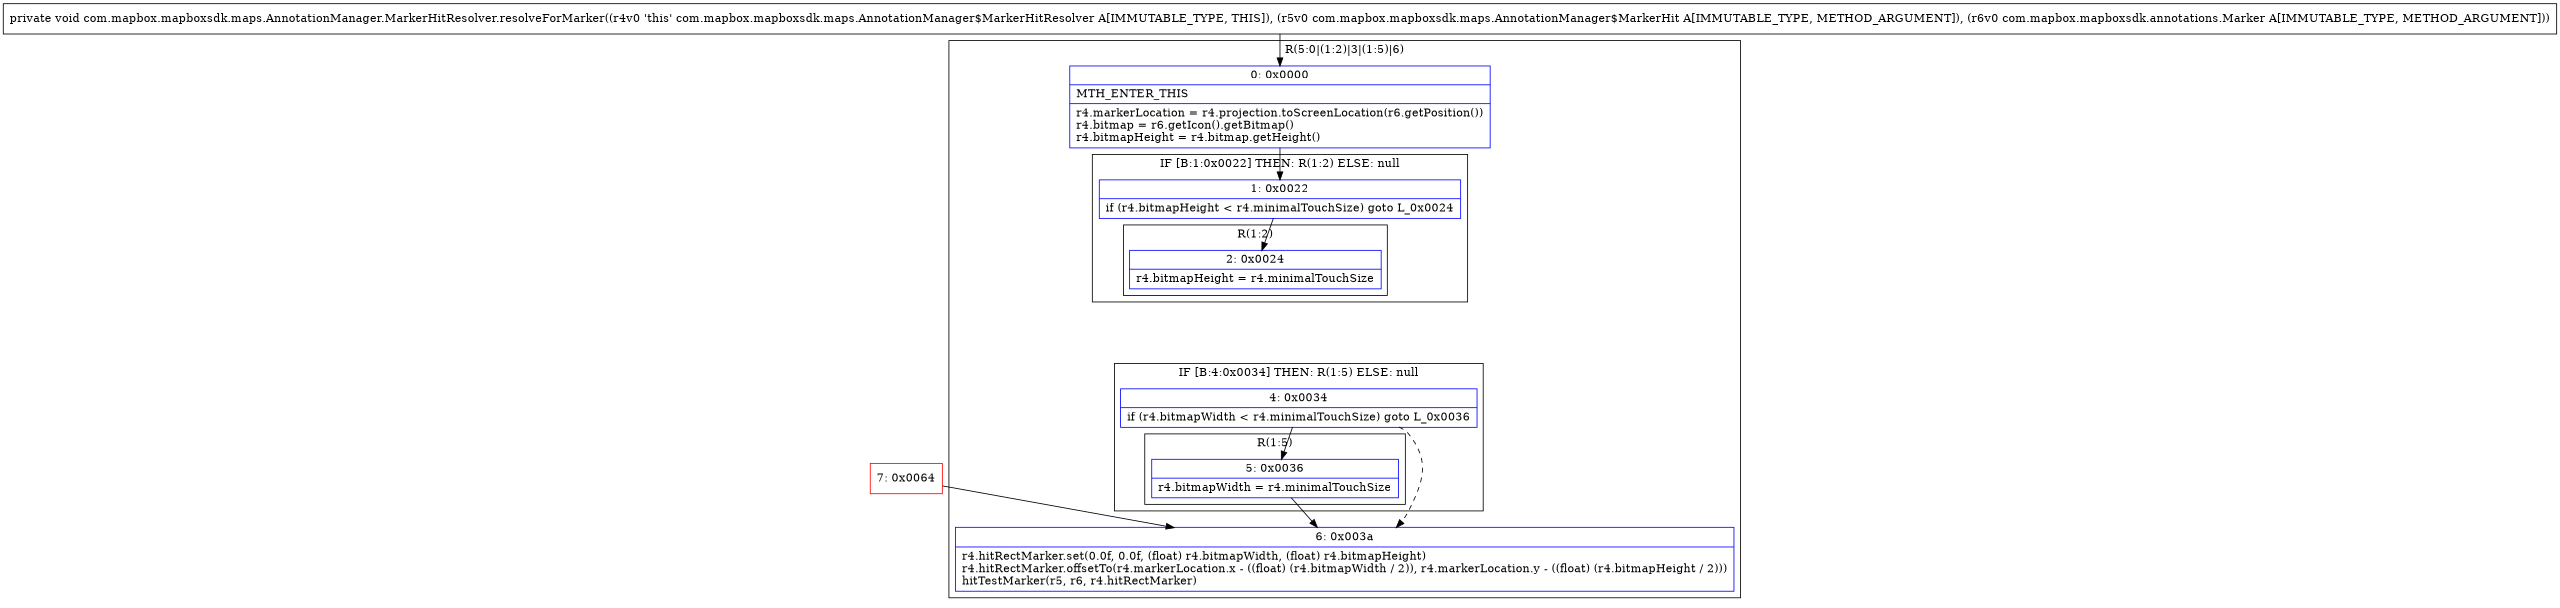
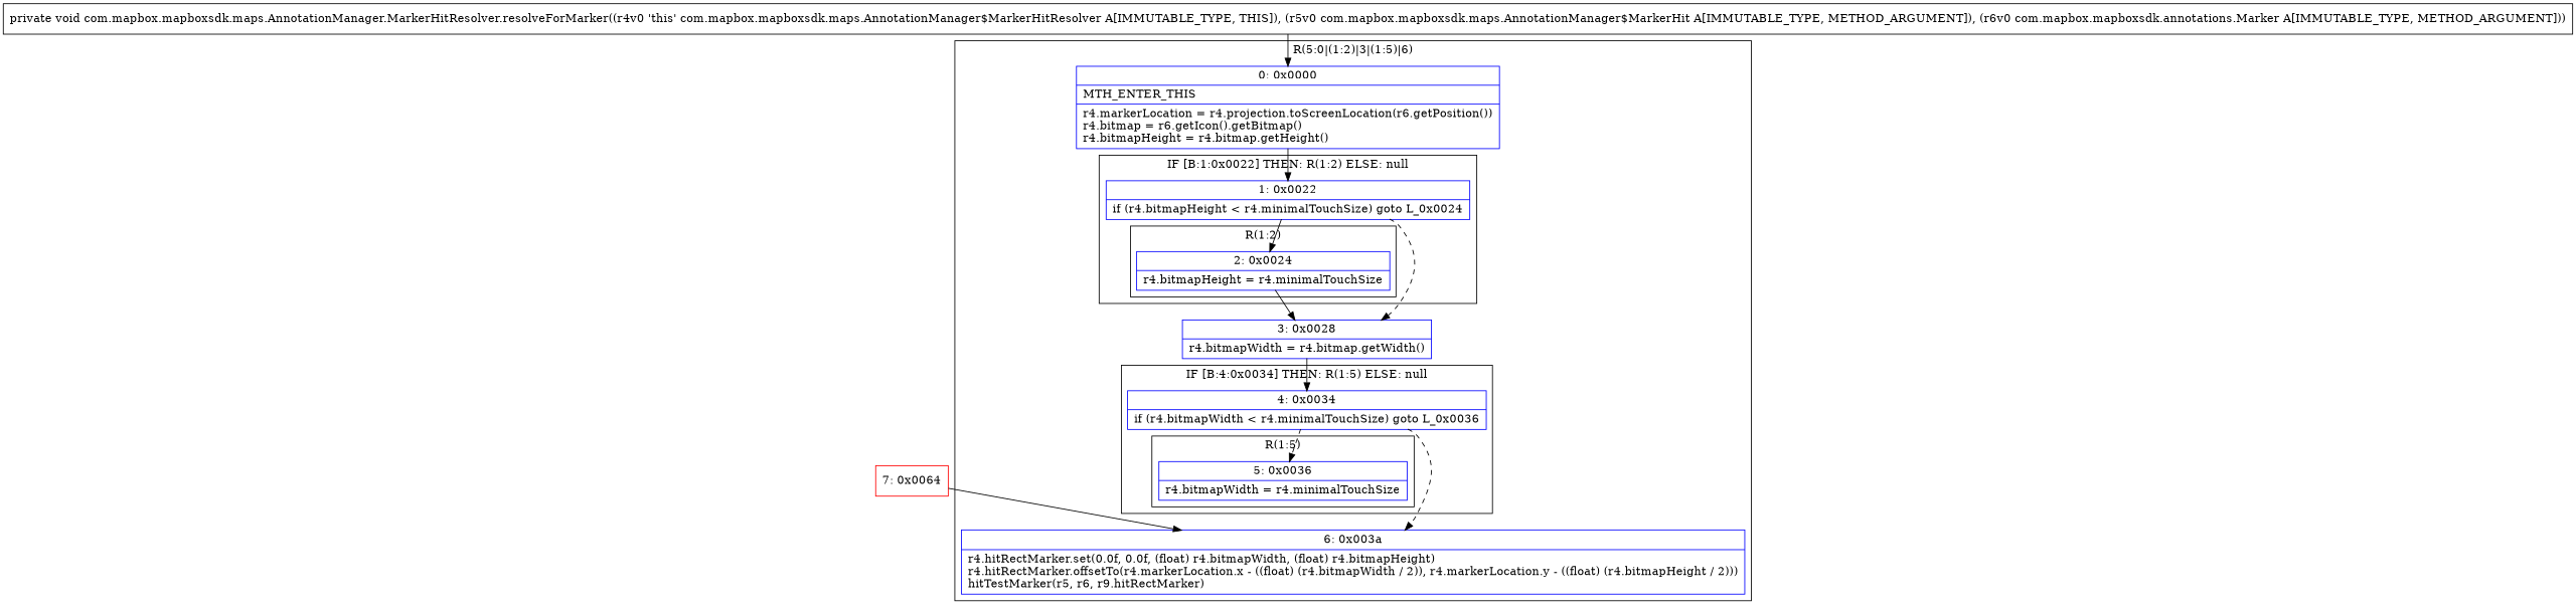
  digraph {
    node [color=blue shape=record]
    n1 [label="{2\:\ 0x0024|r4.bitmapHeight = r4.minimalTouchSize\l}"]
    n2 [label="{1\:\ 0x0022|if (r4.bitmapHeight \< r4.minimalTouchSize) goto L_0x0024\l}"]
    n3 [label="{5\:\ 0x0036|r4.bitmapWidth = r4.minimalTouchSize\l}"]
    n4 [label="{4\:\ 0x0034|if (r4.bitmapWidth \< r4.minimalTouchSize) goto L_0x0036\l}"]
    n5 [label="{0\:\ 0x0000|MTH_ENTER_THIS\l|r4.markerLocation = r4.projection.toScreenLocation(r6.getPosition())\lr4.bitmap = r6.getIcon().getBitmap()\lr4.bitmapHeight = r4.bitmap.getHeight()\l}"]
-   n7 [label="{6\:\ 0x003a|r4.hitRectMarker.set(0.0f, 0.0f, (float) r4.bitmapWidth, (float) r4.bitmapHeight)\lr4.hitRectMarker.offsetTo(r4.markerLocation.x \- ((float) (r4.bitmapWidth \/ 2)), r4.markerLocation.y \- ((float) (r4.bitmapHeight \/ 2)))\lhitTestMarker(r5, r6, r4.hitRectMarker)\l}"]
+   n6 [label="{3\:\ 0x0028|r4.bitmapWidth = r4.bitmap.getWidth()\l}"]
+   n7 [label="{6\:\ 0x003a|r4.hitRectMarker.set(0.0f, 0.0f, (float) r4.bitmapWidth, (float) r4.bitmapHeight)\lr4.hitRectMarker.offsetTo(r4.markerLocation.x \- ((float) (r4.bitmapWidth \/ 2)), r4.markerLocation.y \- ((float) (r4.bitmapHeight \/ 2)))\lhitTestMarker(r5, r6, r9.hitRectMarker)\l}"]
    n8 [color=red label="{7\:\ 0x0064}"]
    n9 [label="{private void com.mapbox.mapboxsdk.maps.AnnotationManager.MarkerHitResolver.resolveForMarker((r4v0 'this' com.mapbox.mapboxsdk.maps.AnnotationManager$MarkerHitResolver A[IMMUTABLE_TYPE, THIS]), (r5v0 com.mapbox.mapboxsdk.maps.AnnotationManager$MarkerHit A[IMMUTABLE_TYPE, METHOD_ARGUMENT]), (r6v0 com.mapbox.mapboxsdk.annotations.Marker A[IMMUTABLE_TYPE, METHOD_ARGUMENT])) }" color=""]
    subgraph cluster_1 {
      label="R(5:0|(1:2)|3|(1:5)|6)"
      n5
+     n6
      n7
      subgraph cluster_2 {
        label="IF [B:1:0x0022] THEN: R(1:2) ELSE: null"
        n2
        subgraph cluster_3 {
          label="R(1:2)"
          n1
        }
      }
      subgraph cluster_4 {
        label="IF [B:4:0x0034] THEN: R(1:5) ELSE: null"
        n4
        subgraph cluster_5 {
          label="R(1:5)"
          n3
        }
      }
    }
+   n1 -> n6
    n2 -> n1
-   n3 -> n7
-   n4 -> n3
+   n2 -> n6 [style=dashed]
+   n4 -> n3 [style=dashed]
    n4 -> n7 [style=dashed]
    n5 -> n2
+   n6 -> n4
    n8 -> n7
    n9 -> n5
  }
